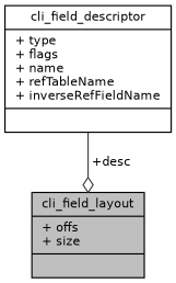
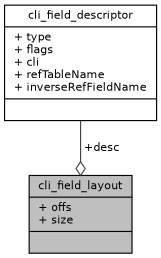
  digraph {
    node [color=black fontname=Helvetica fontsize=10 shape=record style=filled]
    n1 [fillcolor=grey75 fontcolor=black height=0.2 label="{cli_field_layout\n|+ offs\l+ size\l|}" width=0.4]
-   n2 [fillcolor=white height=0.2 label="{cli_field_descriptor\n|+ type\l+ flags\l+ name\l+ refTableName\l+ inverseRefFieldName\l|}" width=0.4]
+   n2 [fillcolor=white height=0.2 label="{cli_field_descriptor\n|+ type\l+ flags\l+ cli\l+ refTableName\l+ inverseRefFieldName\l|}" width=0.4]
    n2 -> n1 [arrowhead=odiamond color=grey25 fontname=Helvetica fontsize=10 label=" +desc" labelfontname=Helvetica labelfontsize=10 style=solid]
  }
